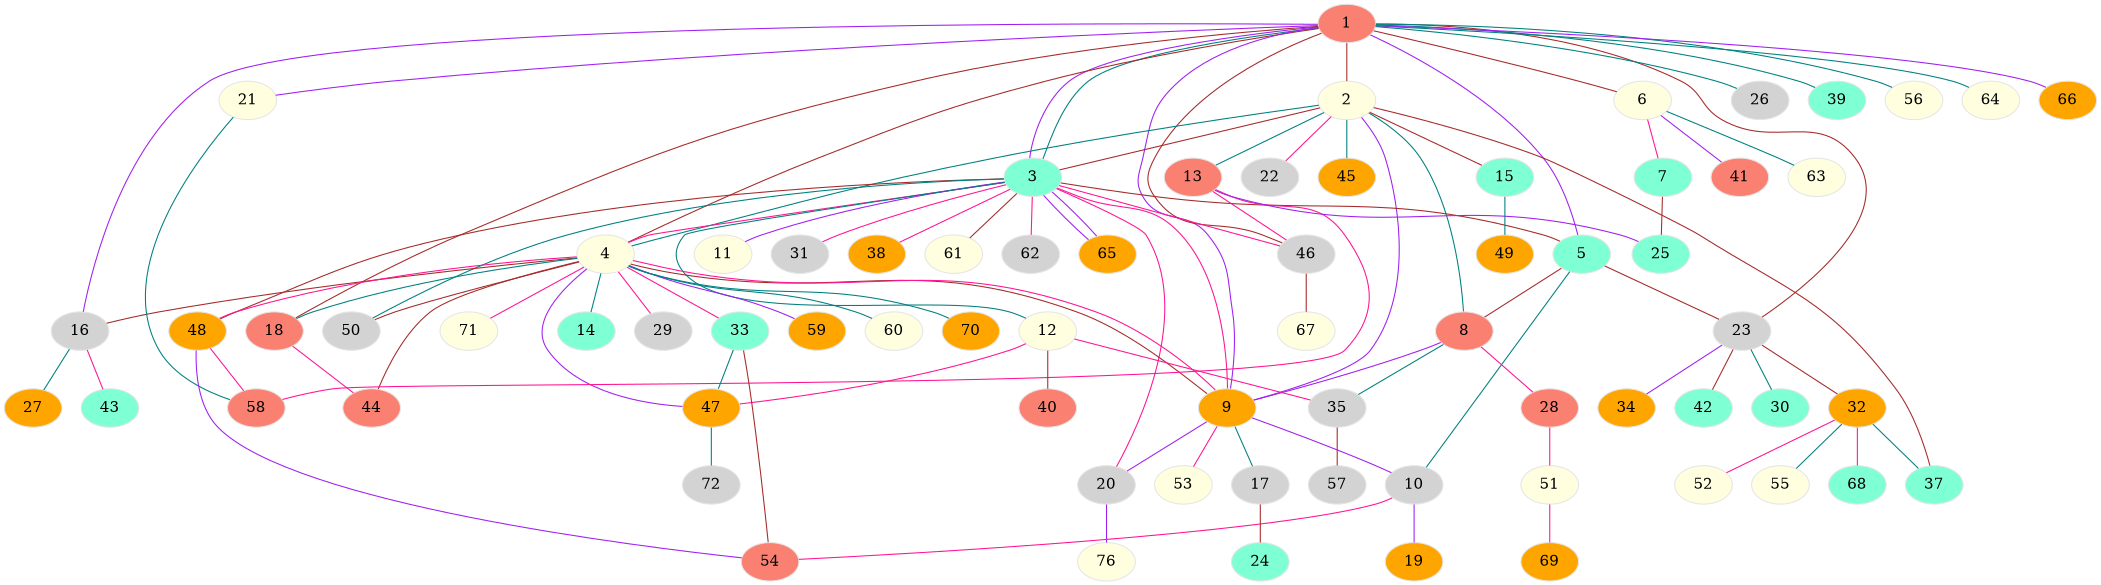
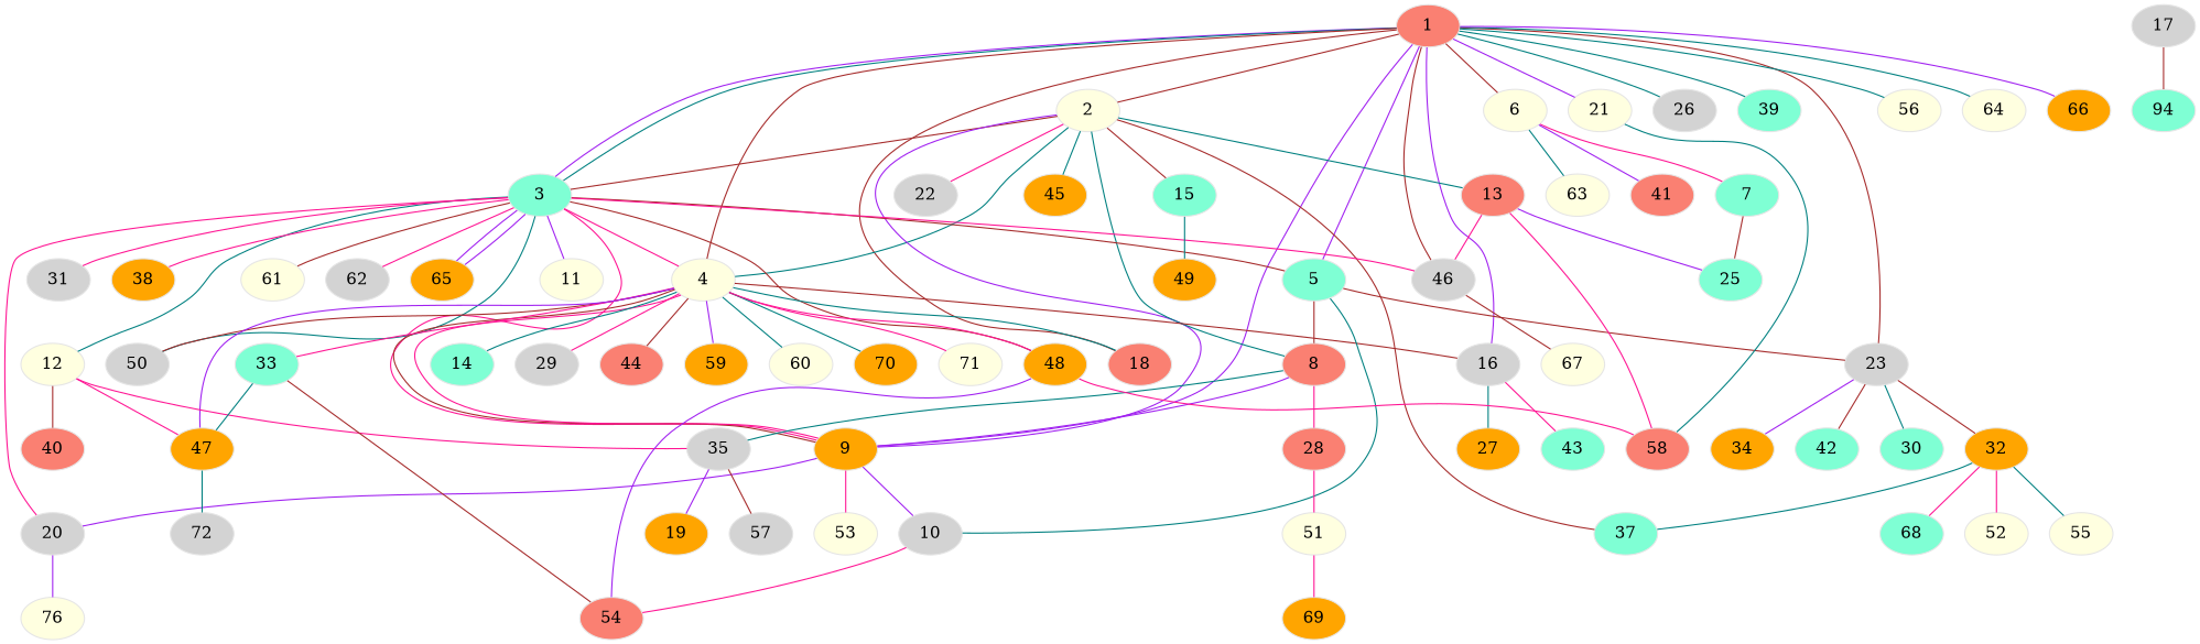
  graph {
    node [color=gray90 fillcolor=lightyellow style=filled]
    edge [color=deeppink]
    1 [fillcolor=salmon]
    2
    3 [fillcolor=aquamarine]
    4
    5 [fillcolor=aquamarine]
    6
    9 [fillcolor=orange]
    16 [fillcolor=lightgrey]
    18 [fillcolor=salmon]
    21
    23 [fillcolor=lightgrey]
    26 [fillcolor=lightgrey]
    39 [fillcolor=aquamarine]
    46 [fillcolor=lightgrey]
    56
    64
    66 [fillcolor=orange]
    8 [fillcolor=salmon]
    13 [fillcolor=salmon]
    15 [fillcolor=aquamarine]
    22 [fillcolor=lightgrey]
    37 [fillcolor=aquamarine]
    45 [fillcolor=orange]
    11
    12
    20 [fillcolor=lightgrey]
    31 [fillcolor=lightgrey]
    38 [fillcolor=orange]
    48 [fillcolor=orange]
    50 [fillcolor=lightgrey]
    61
    62 [fillcolor=lightgrey]
    65 [fillcolor=orange]
    14 [fillcolor=aquamarine]
    29 [fillcolor=lightgrey]
    33 [fillcolor=aquamarine]
    44 [fillcolor=salmon]
    47 [fillcolor=orange]
    59 [fillcolor=orange]
    60
    70 [fillcolor=orange]
    71
    10 [fillcolor=lightgrey]
    7 [fillcolor=aquamarine]
    41 [fillcolor=salmon]
    63
    17 [fillcolor=lightgrey]
    53
    27 [fillcolor=orange]
    43 [fillcolor=aquamarine]
    58 [fillcolor=salmon]
    30 [fillcolor=aquamarine]
    32 [fillcolor=orange]
    34 [fillcolor=orange]
    42 [fillcolor=aquamarine]
    67
    28 [fillcolor=salmon]
    35 [fillcolor=lightgrey]
    25 [fillcolor=aquamarine]
    49 [fillcolor=orange]
    40 [fillcolor=salmon]
    n62 [label=76]
    54 [fillcolor=salmon]
    72 [fillcolor=lightgrey]
    19 [fillcolor=orange]
    51
    57 [fillcolor=lightgrey]
-   24 [fillcolor=aquamarine]
+   24 [fillcolor=aquamarine label=94]
    52
    55
    68 [fillcolor=aquamarine]
    69 [fillcolor=orange]
    1 -- 2 [color=brown]
    1 -- 3 [color=purple]
    1 -- 3 [color=teal]
    1 -- 4 [color=brown]
    1 -- 5 [color=purple]
    1 -- 6 [color=brown]
    1 -- 9 [color=purple]
    1 -- 16 [color=purple]
    1 -- 18 [color=brown]
    1 -- 21 [color=purple]
    1 -- 23 [color=brown]
    1 -- 26 [color=teal]
    1 -- 39 [color=teal]
    1 -- 46 [color=brown]
    1 -- 56 [color=teal]
    1 -- 64 [color=teal]
    1 -- 66 [color=purple]
    2 -- 3 [color=brown]
    2 -- 4 [color=teal]
    2 -- 9 [color=purple]
    2 -- 8 [color=teal]
    2 -- 13 [color=teal]
    2 -- 15 [color=brown]
    2 -- 22
    2 -- 37 [color=brown]
    2 -- 45 [color=teal]
    3 -- 4
    3 -- 5 [color=brown]
    3 -- 9
    3 -- 46
    3 -- 11 [color=purple]
    3 -- 12 [color=teal]
    3 -- 20
    3 -- 31
    3 -- 38
    3 -- 48 [color=brown]
    3 -- 50 [color=teal]
    3 -- 61 [color=brown]
    3 -- 62
    3 -- 65 [color=purple]
    3 -- 65 [color=purple]
    4 -- 9 [color=brown]
    4 -- 9
    4 -- 16 [color=brown]
    4 -- 18 [color=teal]
    4 -- 48
    4 -- 50 [color=brown]
    4 -- 14 [color=teal]
    4 -- 29
    4 -- 33
    4 -- 44 [color=brown]
    4 -- 47 [color=purple]
    4 -- 59 [color=purple]
    4 -- 60 [color=teal]
    4 -- 70 [color=teal]
    4 -- 71
    5 -- 23 [color=brown]
    5 -- 8 [color=brown]
    5 -- 10 [color=teal]
    6 -- 7
    6 -- 41 [color=purple]
    6 -- 63 [color=teal]
    9 -- 20 [color=purple]
    9 -- 10 [color=purple]
-   9 -- 17 [color=teal]
    9 -- 53
    16 -- 27 [color=teal]
    16 -- 43
-   18 -- 44
    21 -- 58 [color=teal]
    23 -- 30 [color=teal]
    23 -- 32 [color=brown]
    23 -- 34 [color=purple]
    23 -- 42 [color=brown]
    46 -- 67 [color=brown]
    8 -- 9 [color=purple]
    8 -- 28
    8 -- 35 [color=teal]
    13 -- 46
    13 -- 58
    13 -- 25 [color=purple]
    15 -- 49 [color=teal]
    12 -- 47
    12 -- 35
    12 -- 40 [color=brown]
    20 -- n62 [color=purple]
    48 -- 58
    48 -- 54 [color=purple]
    33 -- 47 [color=teal]
    33 -- 54 [color=brown]
    47 -- 72 [color=teal]
    10 -- 54
-   10 -- 19 [color=purple]
+   35 -- 19 [color=purple]
    7 -- 25 [color=brown]
    17 -- 24 [color=brown]
    32 -- 37 [color=teal]
    32 -- 52
    32 -- 55 [color=teal]
    32 -- 68
    28 -- 51
    35 -- 57 [color=brown]
    51 -- 69
  }
